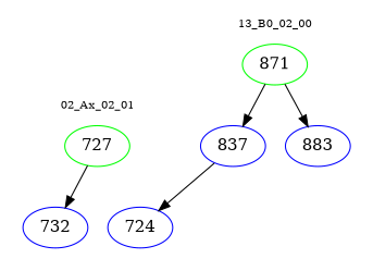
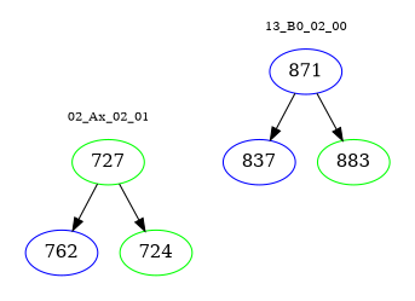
  digraph {
    node [color=green]
    edge [color=black]
    n1 [label=727]
-   n2 [color=blue label=724]
-   n3 [color=blue label=732]
-   n4 [label=871]
+   n2 [label=724]
+   n3 [color=blue label=762]
+   n4 [color=blue label=871]
    n5 [color=blue label=837]
-   n6 [color=blue label=883]
+   n6 [label=883]
    subgraph cluster_1 {
      color=white
      fontsize=10
      label="02_Ax_02_01"
      n1
      n2
      n3
    }
    subgraph cluster_2 {
      color=white
      fontsize=10
      label="13_B0_02_00"
      n4
      n5
      n6
    }
-   n5 -> n2
+   n1 -> n2
    n1 -> n3
    n4 -> n5
    n4 -> n6
  }
